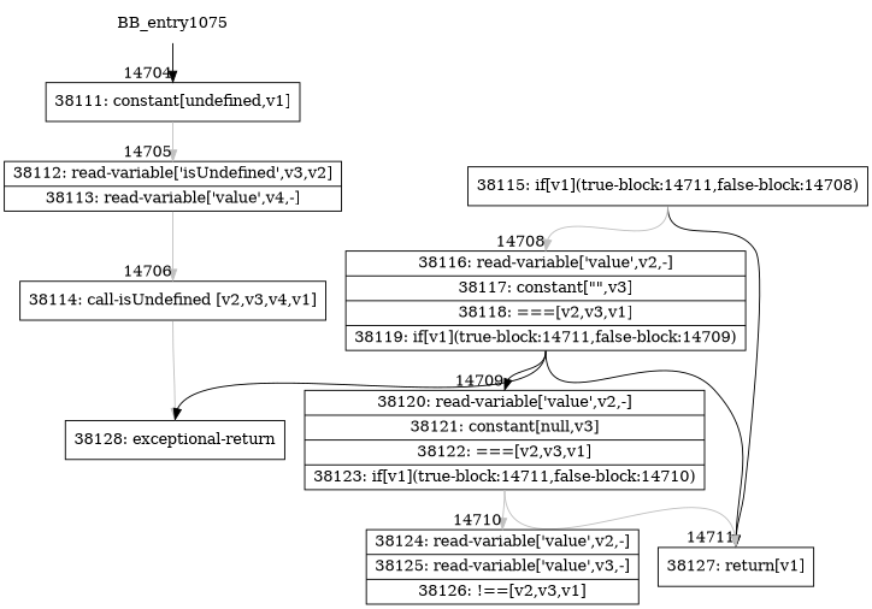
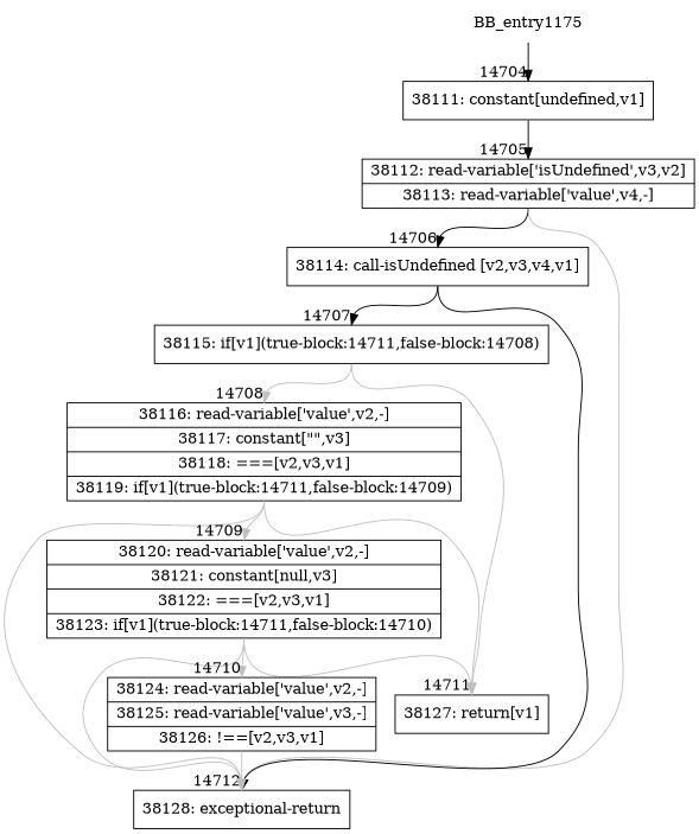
  digraph {
    rankdir=TD
    node [shape=record]
    edge [headport=n tailport=s color=gray]
-   BB_entry1175 [shape=none label=BB_entry1075]
+   BB_entry1175 [shape=none]
    n2 [label="{38111: constant[undefined,v1]}"]
    n3 [label="{38112: read-variable['isUndefined',v3,v2]|38113: read-variable['value',v4,-]}"]
    n4 [label="{38114: call-isUndefined [v2,v3,v4,v1]}"]
    n5 [label="{38128: exceptional-return}"]
    n6 [label="{38115: if[v1](true-block:14711,false-block:14708)}"]
    n7 [label="{38127: return[v1]}"]
    n8 [label="{38116: read-variable['value',v2,-]|38117: constant[\"\",v3]|38118: ===[v2,v3,v1]|38119: if[v1](true-block:14711,false-block:14709)}"]
    n9 [label="{38120: read-variable['value',v2,-]|38121: constant[null,v3]|38122: ===[v2,v3,v1]|38123: if[v1](true-block:14711,false-block:14710)}"]
    n10 [label="{38124: read-variable['value',v2,-]|38125: read-variable['value',v3,-]|38126: !==[v2,v3,v1]}"]
    BB_entry1175 -> n2 [headlabel="    14704" color=""]
-   n2 -> n3 [headlabel="      14705"]
-   n3 -> n4 [headlabel="      14706"]
-   n4 -> n5
-   n6 -> n7 [headlabel="      14711" color=""]
+   n2 -> n3 [headlabel="      14705" color=""]
+   n3 -> n4 [headlabel="      14706" color=""]
+   n3 -> n5 [headlabel="      14712"]
+   n4 -> n5 [color=black]
+   n4 -> n6 [headlabel="      14707" color=""]
+   n6 -> n7 [headlabel="      14711"]
    n6 -> n8 [headlabel="      14708"]
-   n8 -> n5 [color=black]
-   n8 -> n7 [color=""]
-   n8 -> n9 [headlabel="      14709" color=""]
+   n8 -> n5
+   n8 -> n7
+   n8 -> n9 [headlabel="      14709"]
+   n9 -> n5
    n9 -> n7
    n9 -> n10 [headlabel="      14710"]
+   n10 -> n5
  }
